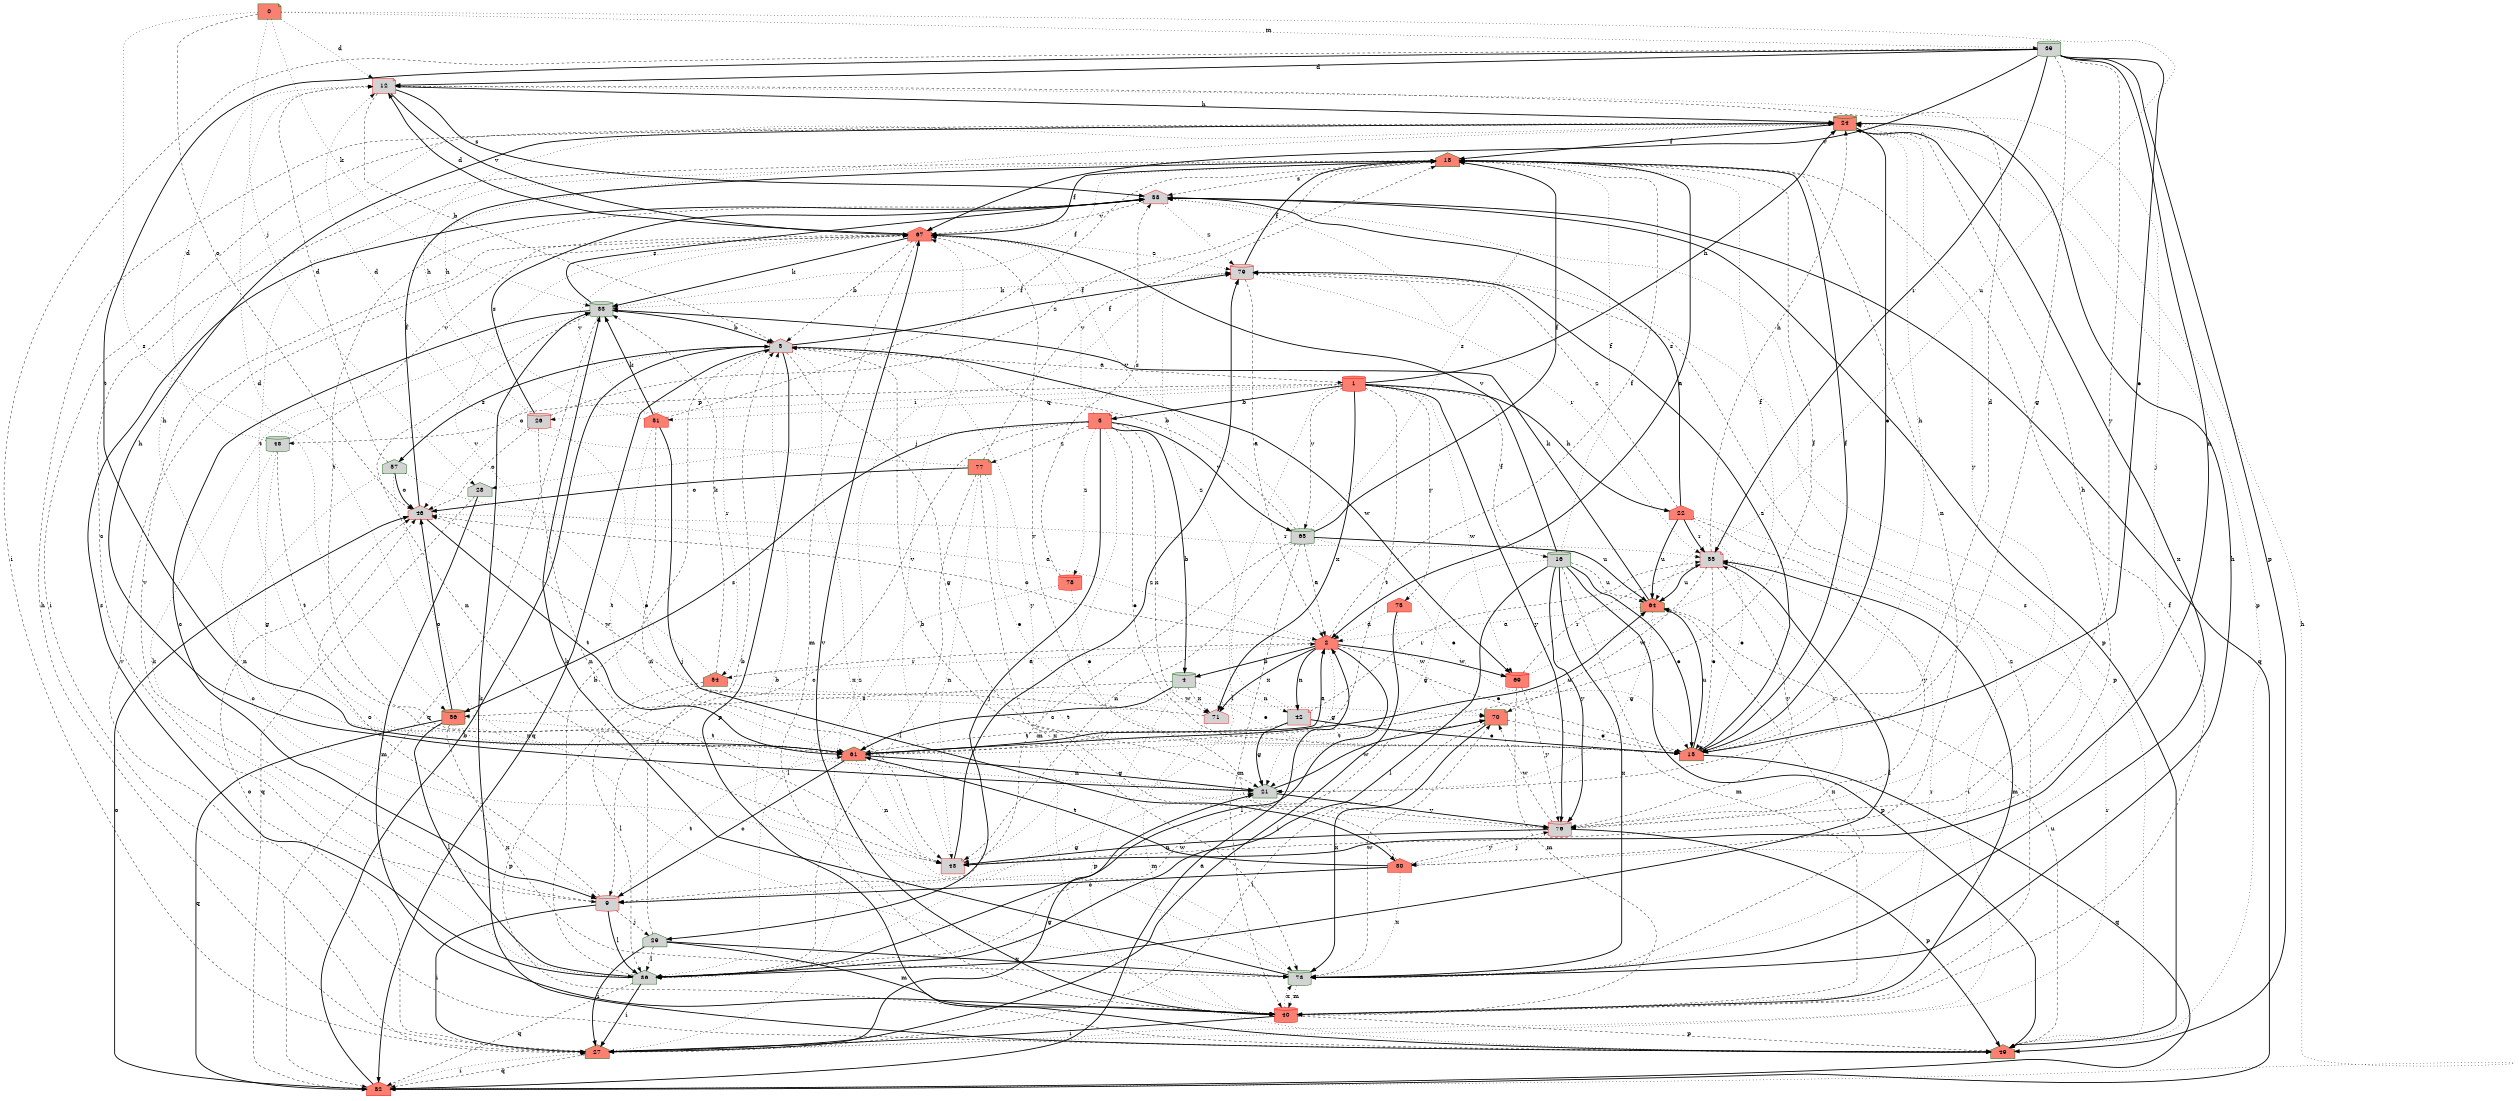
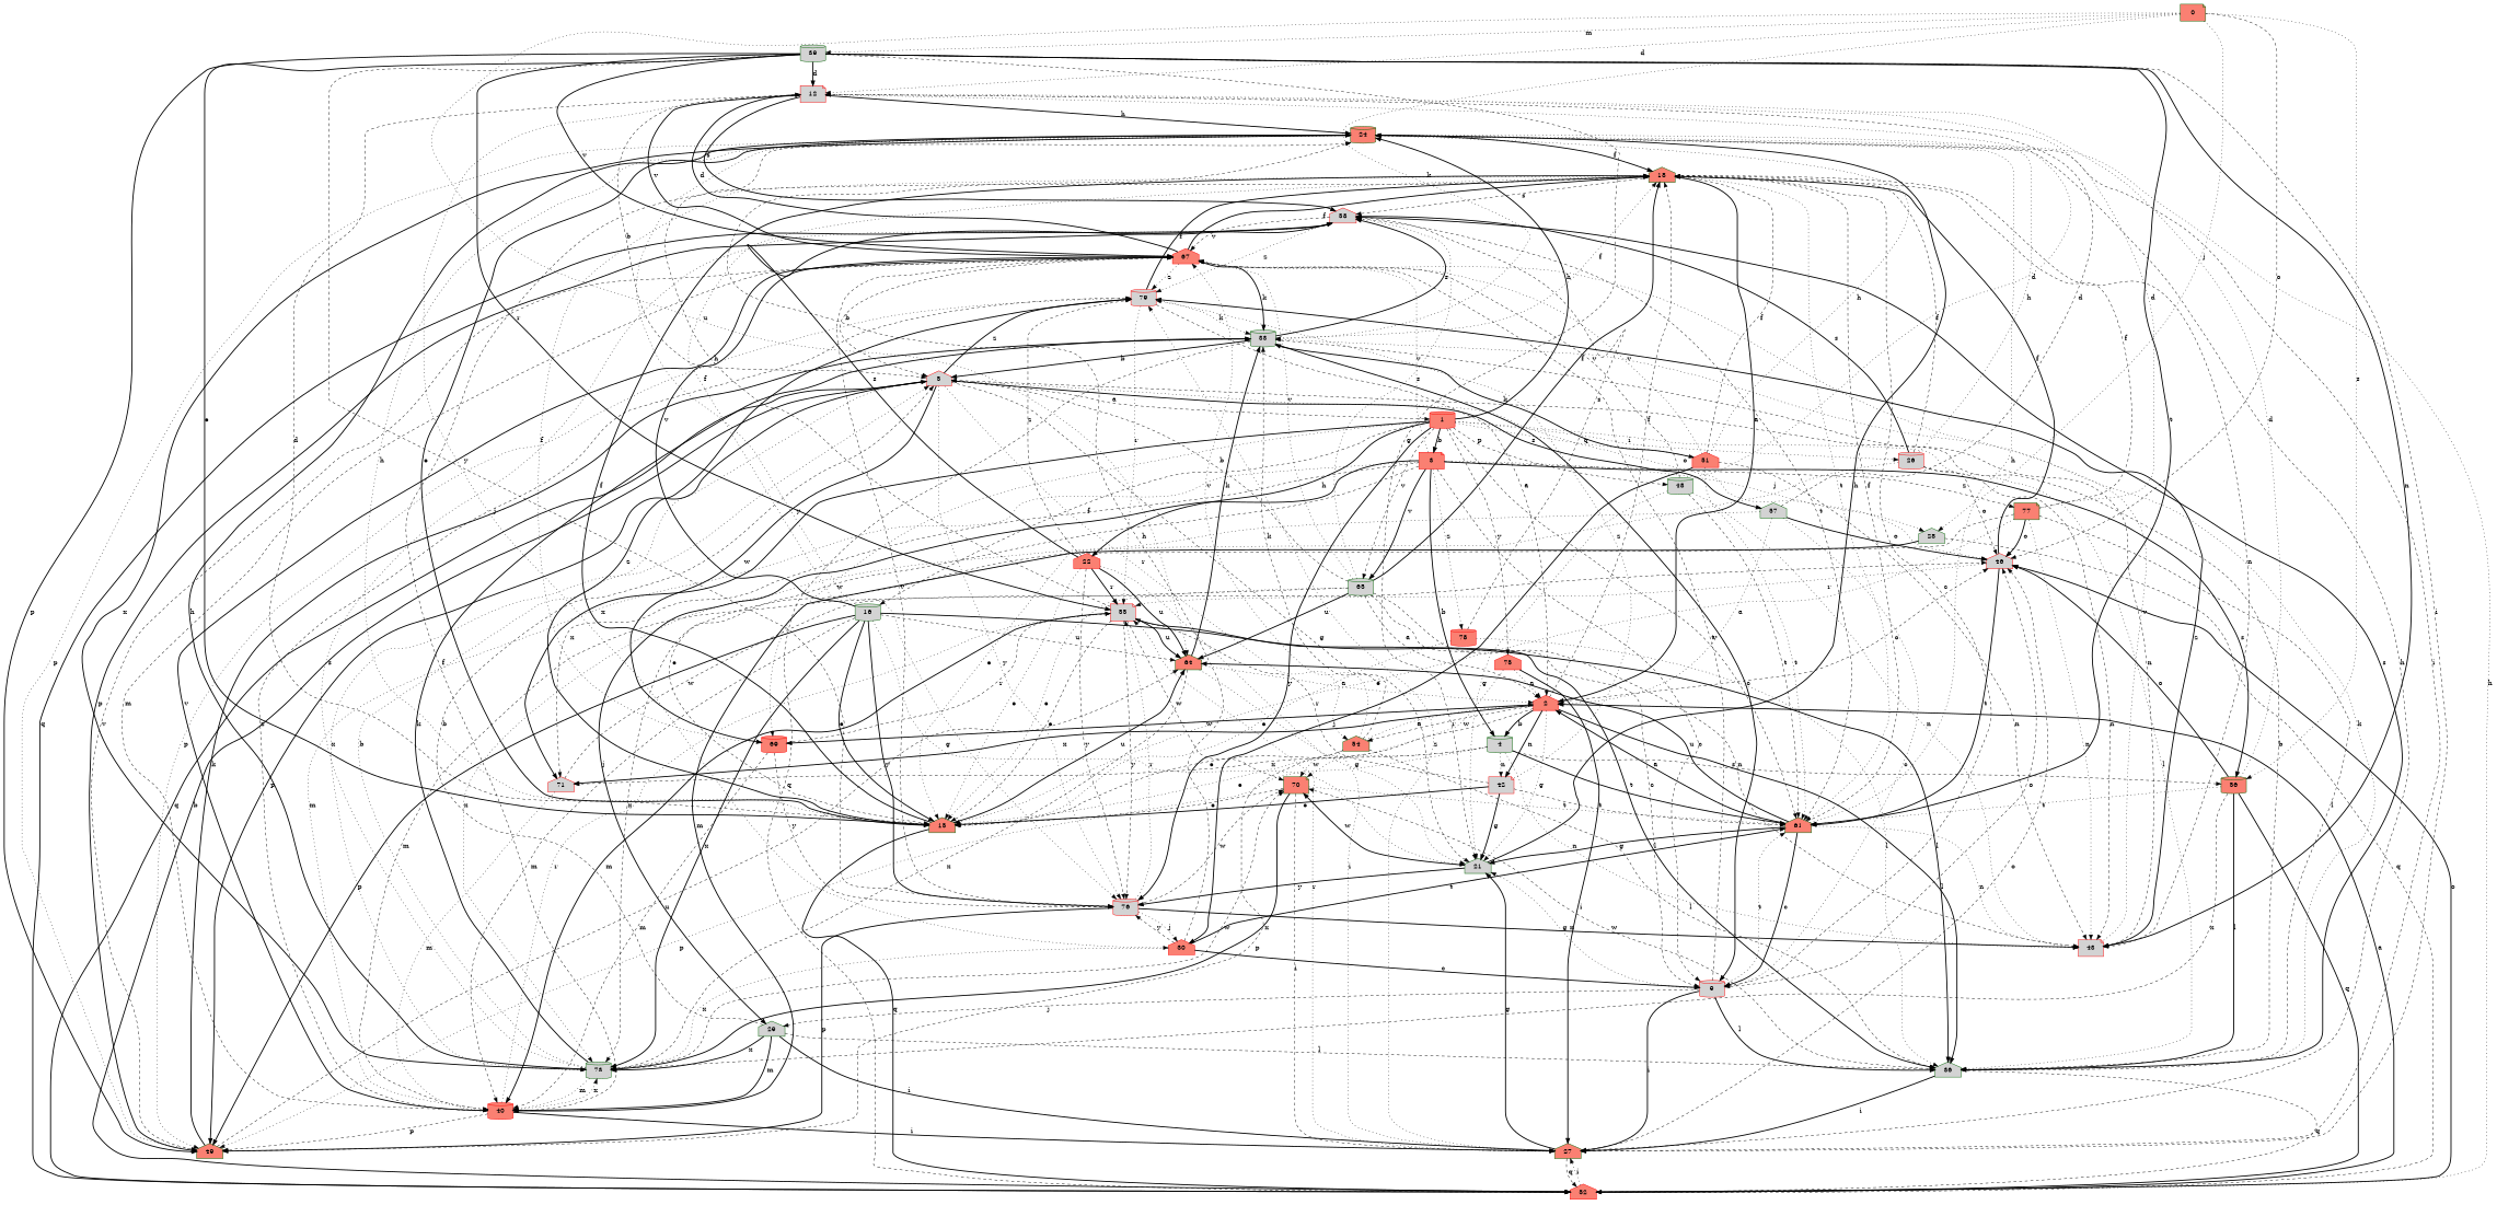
  strict digraph {
    node [color=darkgreen fillcolor=salmon shape=house style=filled]
    edge [style=bold]
    0 [shape=note]
    12 [color=red fillcolor=lightgrey shape=note]
    28 [fillcolor=lightgrey]
    33 [fillcolor=lightgrey shape=cylinder]
    39 [fillcolor=lightgrey shape=cylinder]
    46 [color=red fillcolor=lightgrey]
    56 [shape=cylinder]
    64
    24 [shape=cylinder]
    67 [color=red]
    5 [color=red fillcolor=lightgrey]
    30 [color=red]
    58 [color=red fillcolor=lightgrey]
    40 [color=red shape=cylinder]
    52 [color=red]
    18
    9 [color=red fillcolor=lightgrey shape=cylinder]
    43 [color=red fillcolor=lightgrey shape=note]
    61
    76 [color=red fillcolor=lightgrey shape=cylinder]
    15
    21 [fillcolor=lightgrey]
    49
    27
    55 [color=red fillcolor=lightgrey shape=note]
    36 [fillcolor=lightgrey]
    73 [fillcolor=lightgrey shape=cylinder]
    2 [color=red]
    1 [color=red shape=cylinder]
    3 [color=red shape=note]
    16 [fillcolor=lightgrey shape=cylinder]
    22 [color=red]
    26 [color=red fillcolor=lightgrey shape=cylinder]
    48 [fillcolor=lightgrey shape=cylinder]
    51 [color=red]
    65 [fillcolor=lightgrey shape=cylinder]
    69 [color=red shape=cylinder]
    71 [color=red fillcolor=lightgrey]
    75 [color=red]
    4 [fillcolor=lightgrey shape=cylinder]
    29 [fillcolor=lightgrey]
    77 [shape=note]
    78 [color=red shape=cylinder]
    79 [color=red fillcolor=lightgrey shape=cylinder]
    70 [shape=note]
    42 [color=red fillcolor=lightgrey shape=note]
    54
    57 [fillcolor=lightgrey]
    0 -> 12 [label=d style=dotted]
    0 -> 28 [label=j style=dotted]
    0 -> 33 [label=k style=dotted]
    0 -> 39 [label=m style=dotted]
    0 -> 46 [label=o style=dashed]
    0 -> 56 [label=s style=dotted]
    0 -> 64 [label=u style=dotted]
    12 -> 24 [label=h]
    12 -> 67 [label=v]
    12 -> 5 [label=b style=dashed]
    12 -> 30 [label=j style=dotted]
    12 -> 58 [label=s]
    28 -> 40 [label=m]
    28 -> 52 [label=q style=dashed]
    33 -> 5 [label=b]
    33 -> 58 [label=s]
    33 -> 52 [label=q style=dashed]
    33 -> 18 [label=f style=dotted]
    33 -> 9 [label=c]
    33 -> 43 [label=n style=dashed]
    39 -> 12 [label=d]
    39 -> 67 [label=v]
    39 -> 43 [label=n]
    39 -> 61 [label=t]
    39 -> 76 [label=y style=dashed]
    39 -> 15 [label=e]
    39 -> 21 [label=g style=dashed]
    39 -> 49 [label=p]
    39 -> 27 [label=i style=dashed]
    39 -> 55 [label=r]
    46 -> 18 [label=f]
    46 -> 61 [label=t]
    46 -> 55 [label=r style=dotted]
    56 -> 12 [label=d style=dotted]
    56 -> 46 [label=o]
    56 -> 52 [label=q]
    56 -> 61 [label=t style=dotted]
    56 -> 36 [label=l]
    56 -> 73 [label=x style=dashed]
    64 -> 33 [label=k]
    64 -> 21 [label=g style=dotted]
    64 -> 73 [label=x style=dashed]
    64 -> 2 [label=a style=dotted]
    24 -> 18 [label=f]
    24 -> 76 [label=y style=dotted]
    24 -> 15 [label=e]
    24 -> 49 [label=p style=dotted]
    24 -> 27 [label=i style=dashed]
    24 -> 73 [label=x]
    67 -> 12 [label=d]
    67 -> 33 [label=k]
    67 -> 5 [label=b style=dashed]
    67 -> 40 [label=m style=dashed]
    67 -> 18 [label=f]
    67 -> 79 [label=z style=dotted]
    5 -> 46 [label=o style=dotted]
    5 -> 52 [label=q]
    5 -> 76 [label=y style=dotted]
    5 -> 21 [label=g style=dashed]
    5 -> 49 [label=p]
    5 -> 73 [label=x style=dotted]
    5 -> 1 [label=a style=dashed]
    5 -> 69 [label=w]
    5 -> 79 [label=z]
    5 -> 54 [label=r style=dotted]
    5 -> 57 [label=s]
    30 -> 24 [label=h style=dashed]
-   30 -> 5 [label=b style=dashed]
    30 -> 9 [label=c]
    30 -> 61 [label=t]
    30 -> 76 [label=y style=dashed]
    30 -> 73 [label=x style=dotted]
    58 -> 67 [label=v style=dashed]
    58 -> 52 [label=q]
    58 -> 61 [label=t style=dashed]
    58 -> 49 [label=p]
    58 -> 79 [label=z style=dotted]
    40 -> 67 [label=v]
    40 -> 18 [label=f style=dashed]
    40 -> 49 [label=p style=dashed]
    40 -> 27 [label=i]
    40 -> 55 [label=r style=dotted]
    40 -> 73 [label=x style=dotted]
    40 -> 79 [label=z style=dashed]
    52 -> 46 [label=o]
    52 -> 24 [label=h style=dotted]
    52 -> 5 [label=b]
    52 -> 27 [label=i style=dotted]
    52 -> 2 [label=a]
    18 -> 58 [label=s style=dashed]
    18 -> 9 [label=c style=dashed]
    18 -> 43 [label=n style=dashed]
    18 -> 61 [label=t style=dotted]
    18 -> 2 [label=a]
    9 -> 46 [label=o style=dashed]
    9 -> 67 [label=v style=dashed]
    9 -> 61 [label=t style=dotted]
    9 -> 21 [label=g style=dotted]
    9 -> 27 [label=i]
    9 -> 36 [label=l]
    9 -> 29 [label=j style=dashed]
    43 -> 67 [label=v style=dotted]
    43 -> 79 [label=z]
    61 -> 64 [label=u]
    61 -> 24 [label=h style=dotted]
    61 -> 18 [label=f style=dashed]
    61 -> 9 [label=c]
    61 -> 43 [label=n style=dotted]
    61 -> 21 [label=g]
    61 -> 2 [label=a]
    76 -> 67 [label=v style=dashed]
    76 -> 30 [label=j style=dotted]
    76 -> 43 [label=n]
    76 -> 49 [label=p]
    76 -> 55 [label=r style=dotted]
    76 -> 70 [label=w style=dashed]
    15 -> 12 [label=d style=dashed]
    15 -> 64 [label=u]
    15 -> 24 [label=h style=dotted]
    15 -> 52 [label=q]
    15 -> 18 [label=f]
    15 -> 79 [label=z]
    21 -> 24 [label=h]
    21 -> 76 [label=y]
    21 -> 70 [label=w]
    49 -> 33 [label=k]
    49 -> 64 [label=u style=dashed]
    49 -> 67 [label=v style=dashed]
    27 -> 46 [label=o style=dashed]
    27 -> 24 [label=h style=dashed]
    27 -> 52 [label=q style=dashed]
    27 -> 21 [label=g]
    27 -> 55 [label=r style=dotted]
    27 -> 79 [label=z style=dotted]
    55 -> 64 [label=u]
    55 -> 24 [label=h style=dashed]
    55 -> 40 [label=m]
    55 -> 76 [label=y style=dashed]
    55 -> 15 [label=e style=dashed]
    55 -> 36 [label=l]
    55 -> 70 [label=w style=dashed]
    36 -> 33 [label=k style=dotted]
    36 -> 5 [label=b style=dashed]
    36 -> 58 [label=s]
    36 -> 52 [label=q style=dashed]
    36 -> 27 [label=i]
    36 -> 70 [label=w style=dashed]
    73 -> 33 [label=k]
    73 -> 24 [label=h]
    73 -> 5 [label=b style=dotted]
    73 -> 58 [label=s style=dotted]
    73 -> 40 [label=m style=dotted]
    73 -> 70 [label=w style=dashed]
    2 -> 46 [label=o style=dashed]
    2 -> 18 [label=f style=dashed]
    2 -> 15 [label=e style=dashed]
    2 -> 21 [label=g style=dotted]
    2 -> 36 [label=l]
    2 -> 69 [label=w]
    2 -> 71 [label=x]
    2 -> 4 [label=b]
    2 -> 42 [label=n]
    2 -> 54 [label=r style=dashed]
    1 -> 24 [label=h]
    1 -> 61 [label=t style=dashed]
    1 -> 76 [label=y]
    1 -> 36 [label=l style=dotted]
    1 -> 3 [label=b]
    1 -> 16 [label=f style=dashed]
    1 -> 22 [label=h]
    1 -> 26 [label=i style=dotted]
    1 -> 48 [label=p style=dashed]
    1 -> 51 [label=q style=dotted]
    1 -> 65 [label=v style=dashed]
    1 -> 69 [label=w style=dotted]
    1 -> 71 [label=x]
    1 -> 75 [label=y style=dashed]
    3 -> 28 [label=j style=dotted]
    3 -> 56 [label=s]
    3 -> 67 [label=v style=dotted]
    3 -> 40 [label=m style=dotted]
    3 -> 9 [label=c style=dashed]
    3 -> 15 [label=e style=dashed]
    3 -> 65 [label=v]
    3 -> 71 [label=x style=dashed]
    3 -> 4 [label=b]
    3 -> 29 [label=j]
    3 -> 77 [label=z style=dashed]
    3 -> 78 [label=z style=dotted]
    16 -> 64 [label=u style=dashed]
    16 -> 67 [label=v]
    16 -> 40 [label=m style=dashed]
    16 -> 18 [label=f style=dotted]
    16 -> 76 [label=y]
    16 -> 15 [label=e]
    16 -> 21 [label=g style=dotted]
    16 -> 49 [label=p]
    16 -> 36 [label=l]
    16 -> 73 [label=x]
    22 -> 64 [label=u]
    22 -> 58 [label=s]
    22 -> 76 [label=y style=dashed]
    22 -> 15 [label=e style=dotted]
    22 -> 27 [label=i style=dotted]
    22 -> 55 [label=r]
    22 -> 79 [label=z style=dashed]
    26 -> 46 [label=o style=dashed]
    26 -> 24 [label=h style=dotted]
    26 -> 58 [label=s]
    26 -> 18 [label=f style=dashed]
    26 -> 43 [label=n style=dashed]
    26 -> 15 [label=e style=dotted]
    48 -> 12 [label=d style=dotted]
    48 -> 67 [label=v style=dashed]
    48 -> 43 [label=n style=dotted]
    48 -> 61 [label=t style=dashed]
    48 -> 21 [label=g style=dotted]
    51 -> 33 [label=k]
    51 -> 24 [label=h style=dotted]
    51 -> 67 [label=v style=dotted]
    51 -> 30 [label=j]
    51 -> 18 [label=f style=dashed]
    51 -> 43 [label=n style=dashed]
    51 -> 61 [label=t style=dotted]
    65 -> 64 [label=u]
    65 -> 67 [label=v style=dotted]
    65 -> 5 [label=b style=dashed]
    65 -> 58 [label=s style=dotted]
    65 -> 40 [label=m style=dashed]
    65 -> 18 [label=f]
    65 -> 9 [label=c style=dashed]
    65 -> 43 [label=n style=dashed]
    65 -> 15 [label=e style=dotted]
    65 -> 2 [label=a style=dashed]
    69 -> 40 [label=m style=dashed]
    69 -> 18 [label=f style=dotted]
    69 -> 76 [label=y style=dashed]
    69 -> 55 [label=r style=dashed]
    71 -> 46 [label=w style=dashed]
    71 -> 40 [label=m style=dotted]
    75 -> 27 [label=i]
    75 -> 2 [label=a style=dotted]
    75 -> 70 [label=w style=dotted]
    4 -> 56 [label=s style=dashed]
    4 -> 43 [label=n style=dotted]
    4 -> 61 [label=t]
    4 -> 15 [label=e style=dotted]
    4 -> 49 [label=p style=dotted]
    4 -> 71 [label=x style=dashed]
    4 -> 42 [label=n style=dotted]
    29 -> 5 [label=b style=dashed]
    29 -> 40 [label=m]
    29 -> 27 [label=i]
    29 -> 36 [label=l style=dashed]
    29 -> 73 [label=x]
    77 -> 12 [label=d style=dotted]
    77 -> 46 [label=o]
    77 -> 18 [label=f style=dashed]
    77 -> 43 [label=n style=dotted]
    77 -> 15 [label=e style=dotted]
    77 -> 36 [label=l style=dashed]
    77 -> 73 [label=x style=dashed]
    78 -> 58 [label=s style=dashed]
    78 -> 15 [label=e style=dotted]
    78 -> 36 [label=l style=dotted]
    79 -> 33 [label=k style=dotted]
    79 -> 18 [label=f]
    79 -> 49 [label=p style=dotted]
    79 -> 55 [label=r style=dotted]
    79 -> 2 [label=a style=dashed]
    70 -> 61 [label=t style=dotted]
    70 -> 15 [label=e style=dashed]
    70 -> 27 [label=i style=dashed]
    70 -> 73 [label=x]
    42 -> 61 [label=t style=dashed]
    42 -> 15 [label=e]
    42 -> 21 [label=g]
    42 -> 55 [label=r style=dashed]
    42 -> 79 [label=z style=dotted]
    54 -> 33 [label=k style=dashed]
    54 -> 67 [label=v style=dotted]
    54 -> 49 [label=p style=dashed]
    54 -> 36 [label=l style=dashed]
    54 -> 2 [label=a style=dotted]
    54 -> 70 [label=w style=dotted]
    57 -> 12 [label=d style=dashed]
    57 -> 46 [label=o]
    57 -> 9 [label=c style=dotted]
    57 -> 73 [label=x style=dotted]
    57 -> 2 [label=a style=dotted]
  }
